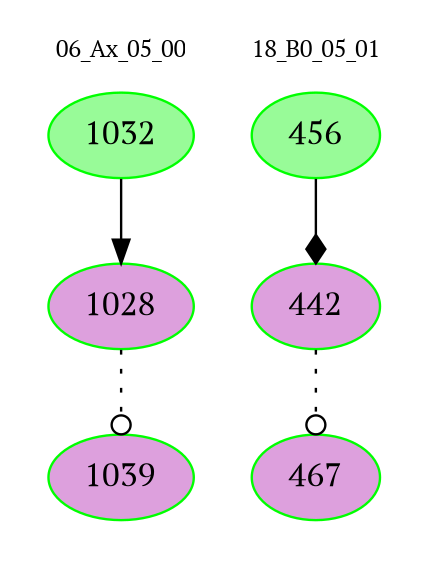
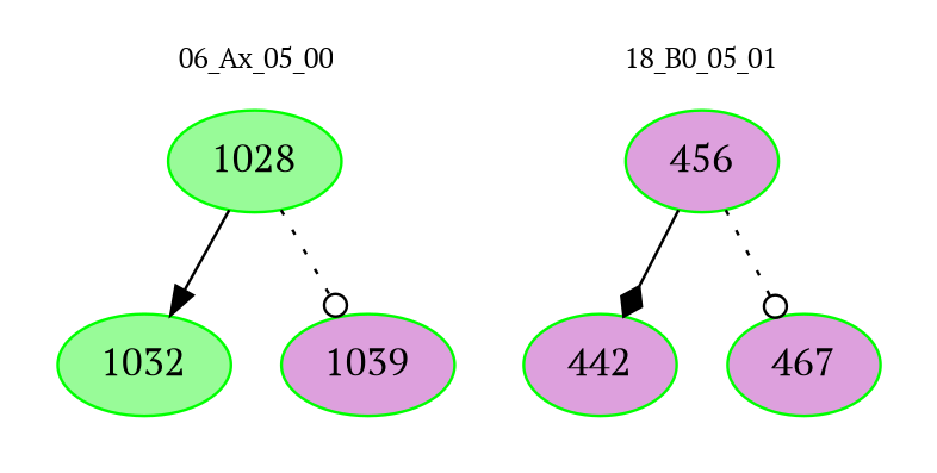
  digraph {
    fontname="PT Serif"
    node [color=green fillcolor=plum fontname="PT Serif" style=filled]
    edge [arrowhead=odot color=black fontname="PT Serif" style=solid]
    n1 [fillcolor=palegreen label=1032]
-   n2 [label=1028]
+   n2 [fillcolor=palegreen label=1028]
    n3 [label=1039]
-   n4 [fillcolor=palegreen label=456]
+   n4 [label=456]
    n5 [label=442]
    n6 [label=467]
    subgraph cluster_1 {
      color=white
      fontsize=10
      label="06_Ax_05_00"
      n1
      n2
      n3
    }
    subgraph cluster_2 {
      color=white
      fontsize=10
      label="18_B0_05_01"
      n4
      n5
      n6
    }
-   n1 -> n2 [arrowhead=normal]
+   n2 -> n1 [arrowhead=normal]
    n2 -> n3 [style=dotted]
    n4 -> n5 [arrowhead=diamond]
-   n5 -> n6 [style=dotted]
+   n4 -> n6 [style=dotted]
  }
